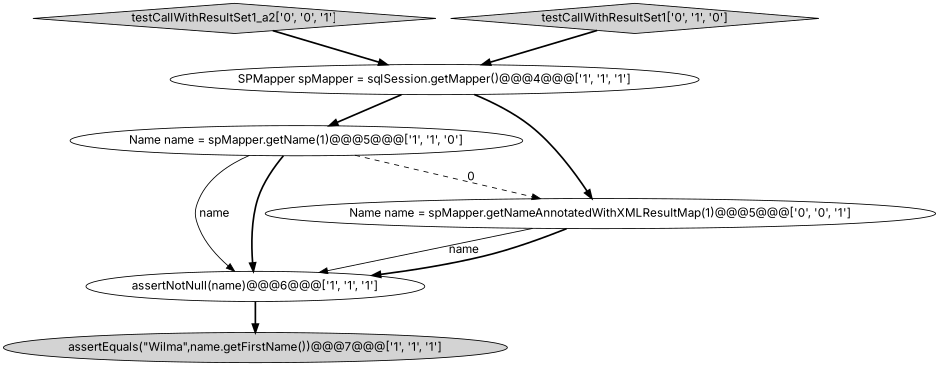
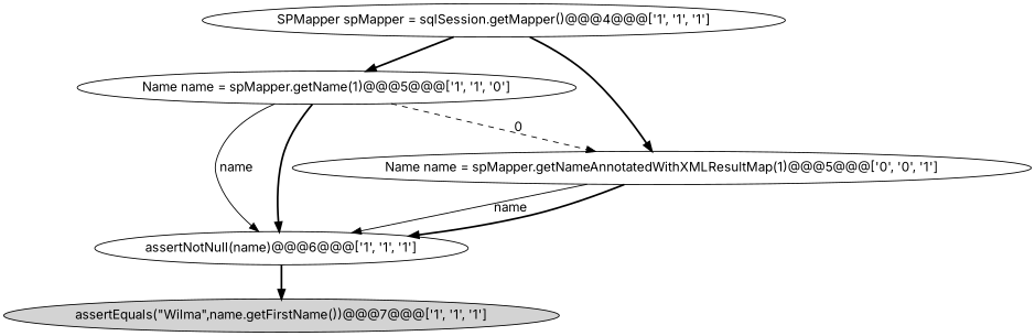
  digraph {
    fontname=Inter
    node [fillcolor=white fontname=Inter shape=ellipse style=filled]
    edge [fontname=Inter style=bold]
    n1 [label="assertNotNull(name)@@@6@@@['1', '1', '1']"]
    n2 [fillcolor=lightgray label="assertEquals(\"Wilma\",name.getFirstName())@@@7@@@['1', '1', '1']"]
    n3 [label="SPMapper spMapper = sqlSession.getMapper()@@@4@@@['1', '1', '1']"]
    n4 [label="Name name = spMapper.getName(1)@@@5@@@['1', '1', '0']"]
    n5 [label="Name name = spMapper.getNameAnnotatedWithXMLResultMap(1)@@@5@@@['0', '0', '1']"]
-   n6 [fillcolor=lightgray label="testCallWithResultSet1_a2['0', '0', '1']" shape=diamond]
-   n7 [fillcolor=lightgray label="testCallWithResultSet1['0', '1', '0']" shape=diamond]
    n1 -> n2
    n3 -> n4
    n3 -> n5
    n4 -> n1 [label=name style=solid]
    n4 -> n1
    n4 -> n5 [label=0 style=dashed]
    n5 -> n1 [label=name style=solid]
    n5 -> n1
-   n6 -> n3
-   n7 -> n3
  }
